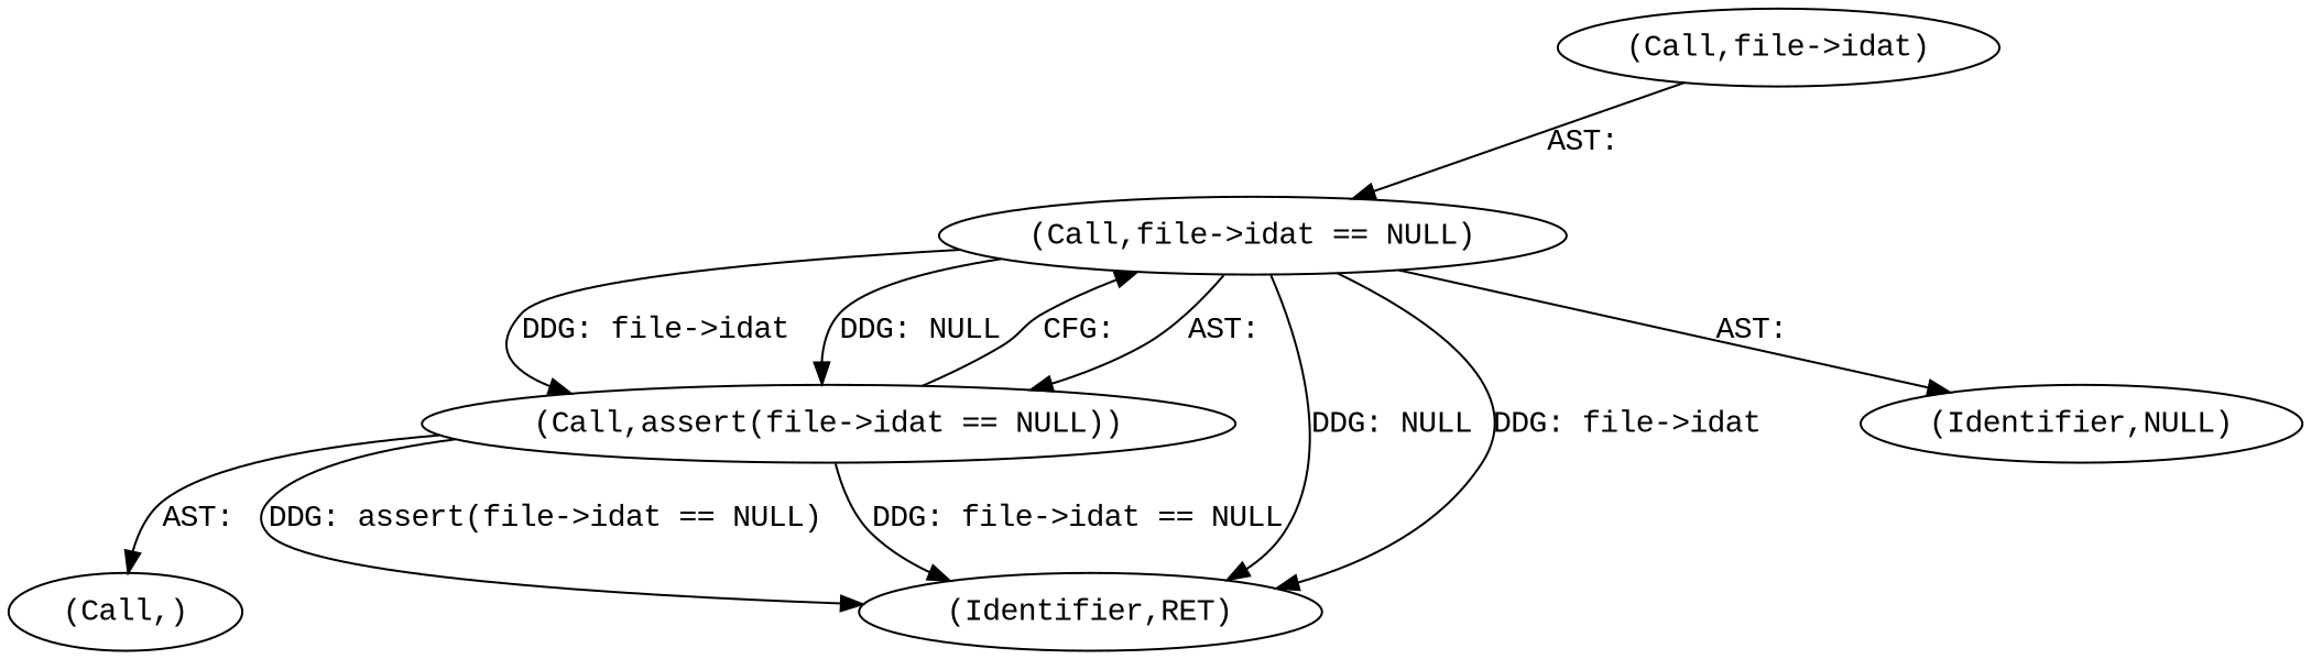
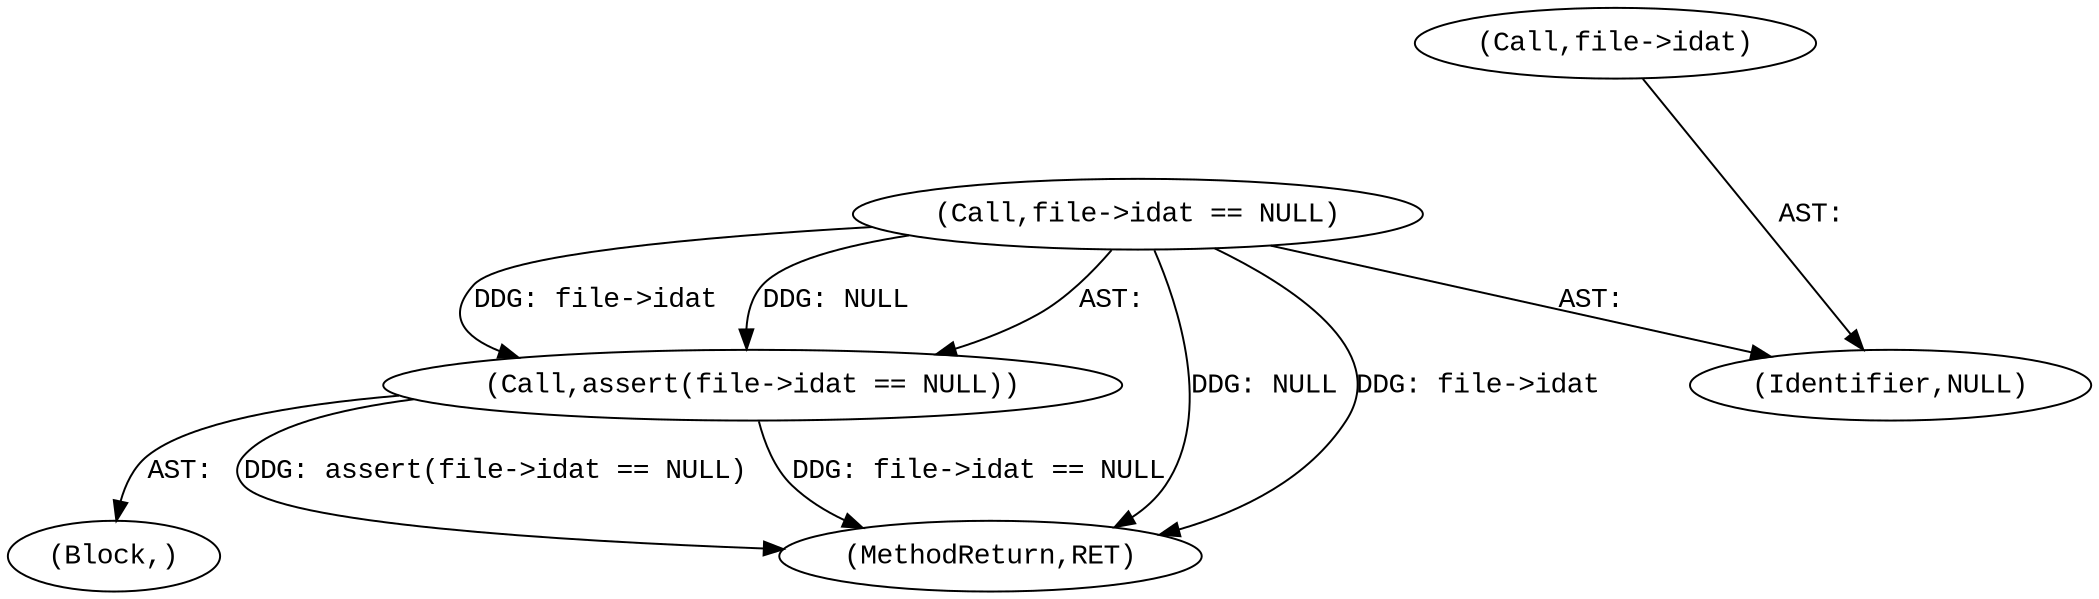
  digraph {
    fontname="Liberation Mono"
    node [fontname="Liberation Mono"]
    edge [fontname="Liberation Mono"]
    n1 [label="(Call,file->idat == NULL)"]
    n2 [label="(Call,assert(file->idat == NULL))"]
-   n3 [label="(Identifier,RET)"]
+   n3 [label="(MethodReturn,RET)"]
    n4 [label="(Identifier,NULL)"]
-   n5 [label="(Call,)"]
+   n5 [label="(Block,)"]
    n6 [label="(Call,file->idat)"]
    n1 -> n2 [label="AST: "]
    n1 -> n2 [label="DDG: file->idat"]
    n1 -> n2 [label="DDG: NULL"]
    n1 -> n3 [label="DDG: NULL"]
    n1 -> n3 [label="DDG: file->idat"]
    n1 -> n4 [label="AST: "]
-   n2 -> n1 [label="CFG: "]
    n2 -> n3 [label="DDG: assert(file->idat == NULL)"]
    n2 -> n3 [label="DDG: file->idat == NULL"]
    n2 -> n5 [label="AST: "]
-   n6 -> n1 [label="AST: "]
+   n6 -> n4 [label="AST: "]
  }
